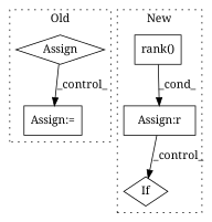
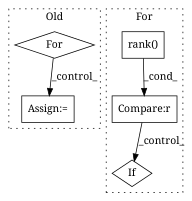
  digraph {
    fontname="Noto Serif"
    node [fontname="Noto Serif" l=3 s=6366 shape=box]
    edge [fontname="Noto Serif"]
-   n1 [a=107 l="4,14" label=Assign s="5518,5553" shape=diamond]
+   n1 [a=107 l="4,14" label=For s="5518,5553" shape=diamond]
    n2 [a=68 label="Assign:=" s=5824]
    n3 [a=75 l=10 label="rank()"]
    n4 [a=96 label=If s=6363 shape=diamond]
-   n5 [a=40 l=21 label="Assign:r"]
+   n5 [a=40 l=21 label="Compare:r"]
    subgraph cluster_1 {
      label=Old
      style=dotted
      n1
      n2
    }
    subgraph cluster_2 {
-     label=New
+     label=For
      style=dotted
      n3
      n4
      n5
    }
    n1 -> n2 [label=_control_]
    n3 -> n5 [label=_cond_]
    n5 -> n4 [label=_control_]
  }
